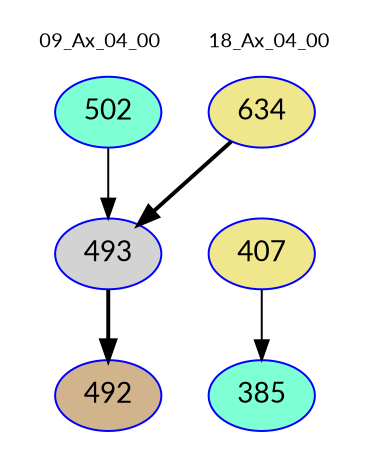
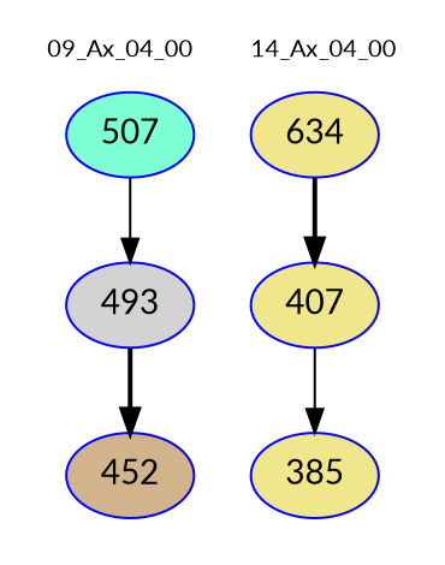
  digraph {
    fontname=Lato
    node [color=blue fillcolor=aquamarine fontname=Lato style=filled]
    edge [color=black fontname=Lato style=solid]
-   n1 [label=502]
+   n1 [label=507]
    n2 [fillcolor=lightgrey label=493]
-   n3 [fillcolor=tan label=492]
+   n3 [fillcolor=tan label=452]
    n4 [fillcolor=khaki label=634]
    n5 [fillcolor=khaki label=407]
-   n6 [label=385]
+   n6 [fillcolor=khaki label=385]
    subgraph cluster_1 {
      color=white
      fontsize=10
      label="09_Ax_04_00"
      n1
      n2
      n3
    }
    subgraph cluster_2 {
      color=white
      fontsize=10
-     label="18_Ax_04_00"
+     label="14_Ax_04_00"
      n4
      n5
      n6
    }
    n1 -> n2
    n2 -> n3 [style=bold]
-   n4 -> n2 [style=bold]
+   n4 -> n5 [style=bold]
    n5 -> n6
  }
